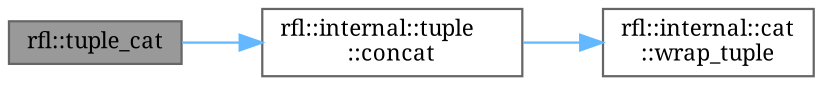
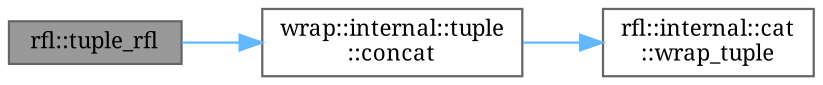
  digraph {
    fontname="Noto Serif"
    rankdir=LR
    node [color=grey40 fillcolor=white fontname="Noto Serif" fontsize=10 shape=box style=filled]
    edge [color=steelblue1 fontname="Noto Serif" fontsize=10 labelfontname=Helvetica labelfontsize=10 style=solid]
-   n1 [color=gray40 fillcolor=grey60 fontcolor=black height=0.2 label="rfl::tuple_cat" width=0.4]
-   n2 [height=0.2 label="rfl::internal::tuple\l::concat" width=0.4]
+   n1 [color=gray40 fillcolor=grey60 fontcolor=black height=0.2 label="rfl::tuple_rfl" width=0.4]
+   n2 [height=0.2 label="wrap::internal::tuple\l::concat" width=0.4]
    n3 [height=0.2 label="rfl::internal::cat\l::wrap_tuple" width=0.4]
    n1 -> n2
    n2 -> n3
  }
